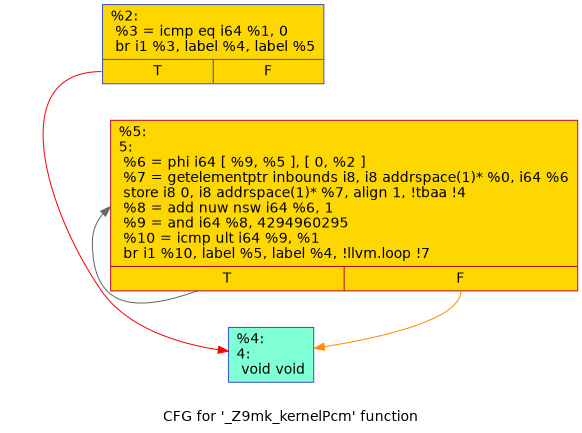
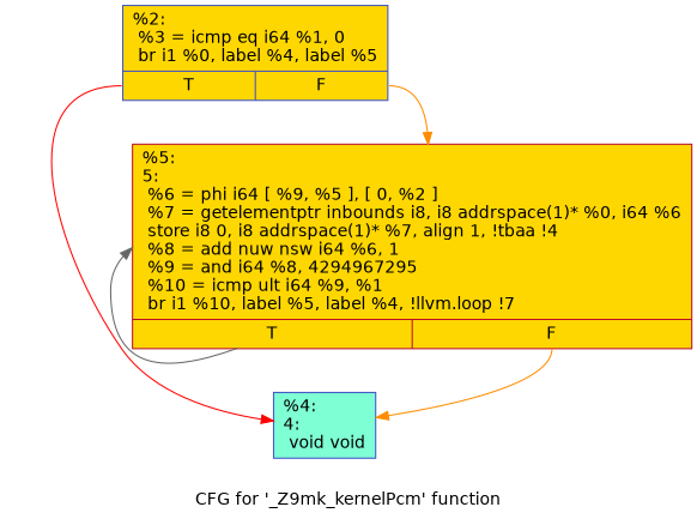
  digraph {
    fontname="DejaVu Sans"
    label="CFG for '_Z9mk_kernelPcm' function"
    node [color="#3d50c3ff" fillcolor=gold fontname="DejaVu Sans" shape=record style=filled]
    edge [color=darkorange fontname="DejaVu Sans" tailport=s0]
-   n1 [label="{%2:\l  %3 = icmp eq i64 %1, 0\l  br i1 %3, label %4, label %5\l|{<s0>T|<s1>F}}"]
+   n1 [label="{%2:\l  %3 = icmp eq i64 %1, 0\l  br i1 %0, label %4, label %5\l|{<s0>T|<s1>F}}"]
    n2 [fillcolor=aquamarine label="{%4:\l4:                                                \l  void void\l}"]
-   n3 [color="#b70d28ff" label="{%5:\l5:                                                \l  %6 = phi i64 [ %9, %5 ], [ 0, %2 ]\l  %7 = getelementptr inbounds i8, i8 addrspace(1)* %0, i64 %6\l  store i8 0, i8 addrspace(1)* %7, align 1, !tbaa !4\l  %8 = add nuw nsw i64 %6, 1\l  %9 = and i64 %8, 4294960295\l  %10 = icmp ult i64 %9, %1\l  br i1 %10, label %5, label %4, !llvm.loop !7\l|{<s0>T|<s1>F}}"]
+   n3 [color="#b70d28ff" label="{%5:\l5:                                                \l  %6 = phi i64 [ %9, %5 ], [ 0, %2 ]\l  %7 = getelementptr inbounds i8, i8 addrspace(1)* %0, i64 %6\l  store i8 0, i8 addrspace(1)* %7, align 1, !tbaa !4\l  %8 = add nuw nsw i64 %6, 1\l  %9 = and i64 %8, 4294967295\l  %10 = icmp ult i64 %9, %1\l  br i1 %10, label %5, label %4, !llvm.loop !7\l|{<s0>T|<s1>F}}"]
    n1 -> n2 [color=red]
+   n1 -> n3 [tailport=s1]
    n3 -> n2 [tailport=s1]
    n3 -> n3 [color=gray40]
  }
